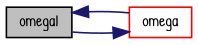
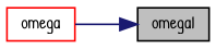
  digraph {
    rankdir=LR
    fontname="Patrick Hand"
    node [fontname="Patrick Hand" fontsize=10 shape=record]
    edge [color=midnightblue fontname="Patrick Hand" fontsize=10 labelfontname=Helvetica labelfontsize=10 style=solid]
    n1 [color=black fillcolor=grey75 fontcolor=black height=0.2 label=omegaI style=filled width=0.4]
    n2 [color=red height=0.2 label=omega width=0.4]
-   n1 -> n2
    n2 -> n1
  }
